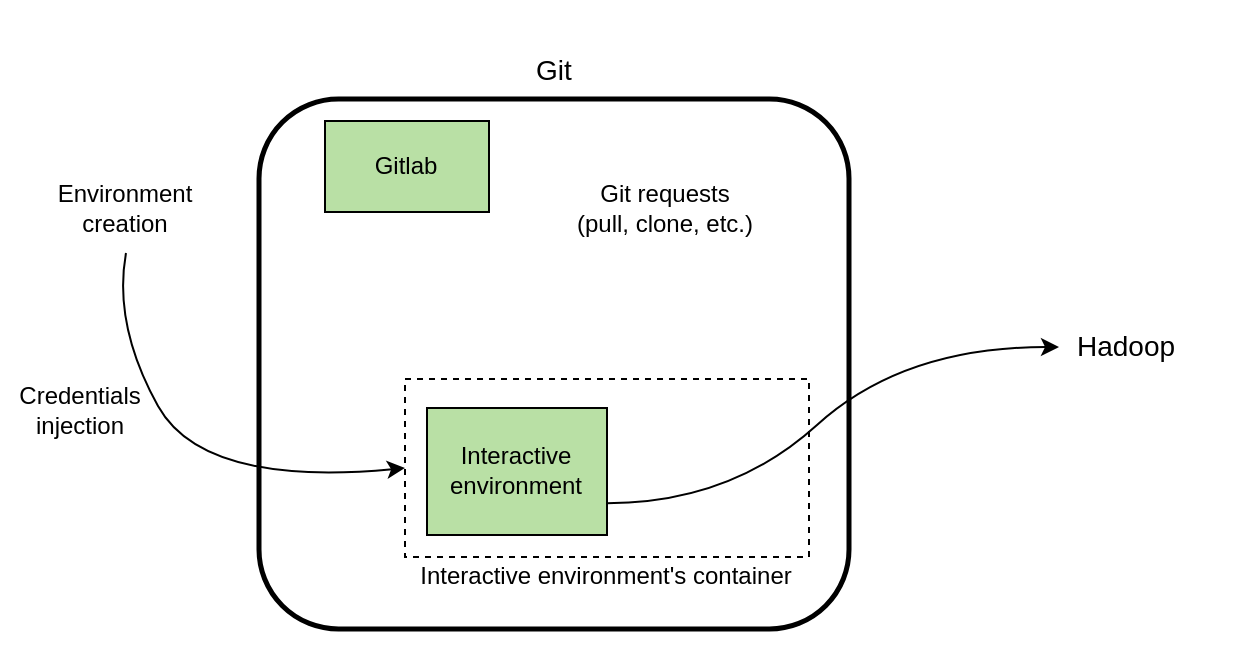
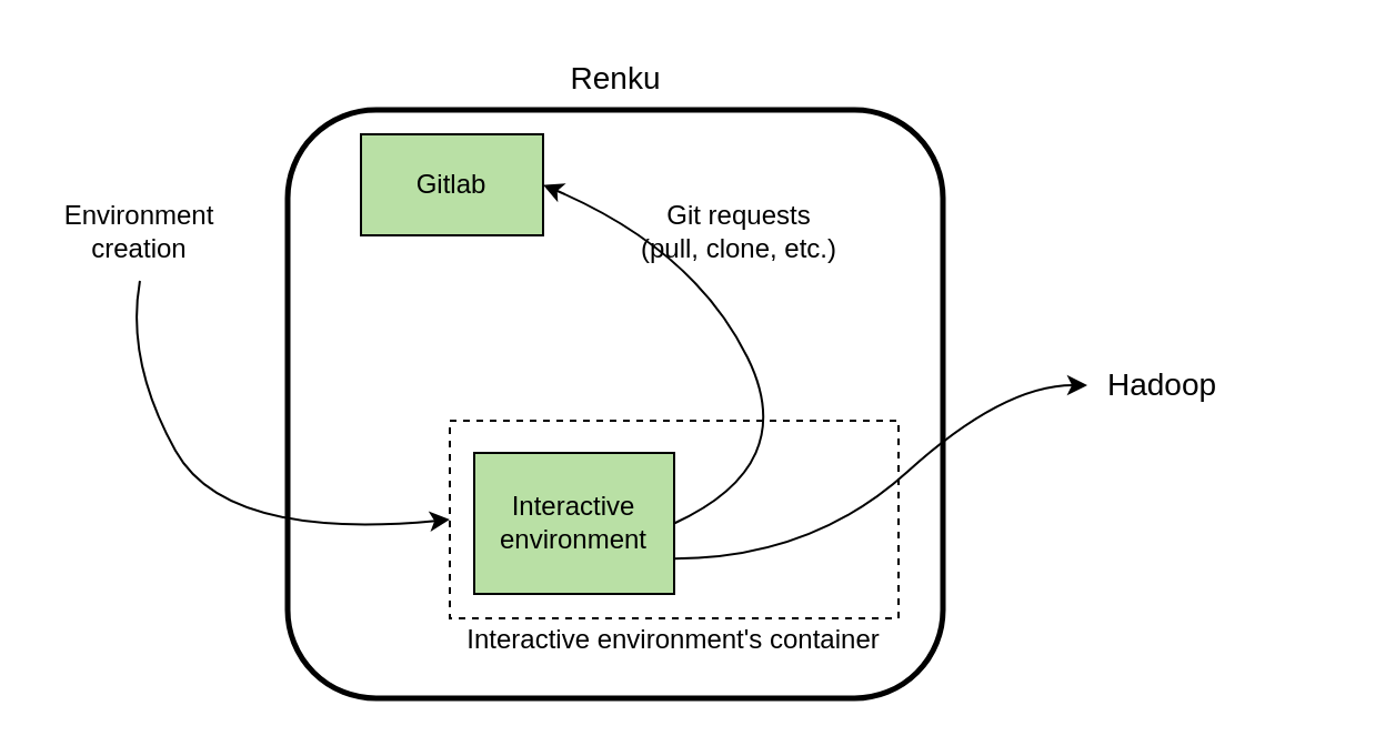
  <mxCell id="0" />
  <mxCell id="1" parent="0" />
  <mxCell id="2" value="" style="rounded=1;whiteSpace=wrap;html=1;strokeWidth=2.5" vertex="1" parent="1"><mxGeometry x="129" y="49" width="295" height="265" as="geometry" /></mxCell>
  <mxCell id="3" value="Environment creation" style="text;html=1;strokeColor=none;fillColor=none;align=center;verticalAlign=middle;whiteSpace=wrap;rounded=0;" vertex="1" parent="1"><mxGeometry x="24" y="82" width="77" height="44" as="geometry" /></mxCell>
  <mxCell id="4" value="" style="curved=1;endArrow=classic;html=1;exitX=0.5;exitY=1;exitDx=0;exitDy=0;entryX=0;entryY=0.5;entryDx=0;entryDy=0;" edge="1" parent="1" source="3" target="5"><mxGeometry width="50" height="50" relative="1" as="geometry"><mxPoint x="408" y="14" as="sourcePoint" /><mxPoint x="458" y="-36" as="targetPoint" /><Array as="points"><mxPoint x="56" y="162" /><mxPoint x="101" y="243" /></Array></mxGeometry></mxCell>
  <mxCell id="5" value="" style="rounded=0;whiteSpace=wrap;html=1;dashed=1" vertex="1" parent="1"><mxGeometry x="202" y="189" width="202" height="89" as="geometry" /></mxCell>
- <mxCell id="6" value="&lt;div&gt;Credentials&lt;/div&gt;&lt;div&gt;injection&lt;/div&gt;" style="text;html=1;strokeColor=none;fillColor=none;align=center;verticalAlign=middle;whiteSpace=wrap;rounded=0;" vertex="1" parent="1"><mxGeometry x="20" y="195" width="40" height="20" as="geometry" /></mxCell>
  <mxCell id="7" value="Interactive environment" style="rounded=0;whiteSpace=wrap;html=1;strokeColor=#000000;fillColor=#b9e0a5;" vertex="1" parent="1"><mxGeometry x="213" y="203.5" width="90" height="63.5" as="geometry" /></mxCell>
  <mxCell id="8" value="Interactive environment's container" style="text;html=1;strokeColor=none;fillColor=none;align=center;verticalAlign=middle;whiteSpace=wrap;rounded=0;" vertex="1" parent="1"><mxGeometry x="196.25" y="278" width="213.5" height="20" as="geometry" /></mxCell>
  <mxCell id="9" value="Gitlab" style="rounded=0;whiteSpace=wrap;html=1;strokeColor=#000000;fillColor=#B9E0A5;" vertex="1" parent="1"><mxGeometry x="162" y="60" width="82" height="45.5" as="geometry" /></mxCell>
- <mxCell id="10" value="&lt;font style=&quot;font-size: 14px&quot;&gt;Hadoop&lt;/font&gt;" style="text;html=1;strokeColor=none;fillColor=none;align=center;verticalAlign=middle;whiteSpace=wrap;rounded=0;" vertex="1" parent="1"><mxGeometry x="529" y="154" width="68" height="38" as="geometry" /></mxCell>
+ <mxCell id="10" value="&lt;font style=&quot;font-size: 14px&quot;&gt;Hadoop&lt;/font&gt;" style="text;html=1;strokeColor=none;fillColor=none;align=center;verticalAlign=middle;whiteSpace=wrap;rounded=0;" vertex="1" parent="1"><mxGeometry x="489" y="154" width="68" height="38" as="geometry" /></mxCell>
  <mxCell id="11" value="" style="curved=1;endArrow=classic;html=1;exitX=1;exitY=0.75;exitDx=0;exitDy=0;entryX=0;entryY=0.5;entryDx=0;entryDy=0;" edge="1" parent="1" source="7" target="10"><mxGeometry width="50" height="50" relative="1" as="geometry"><mxPoint x="408" y="14" as="sourcePoint" /><mxPoint x="458" y="-36" as="targetPoint" /><Array as="points"><mxPoint x="365" y="251" /><mxPoint x="451" y="173" /></Array></mxGeometry></mxCell>
+ <mxCell id="12" value="" style="curved=1;endArrow=classic;html=1;exitX=1;exitY=0.5;exitDx=0;exitDy=0;entryX=1;entryY=0.5;entryDx=0;entryDy=0;" edge="1" parent="1" source="7" target="9"><mxGeometry width="50" height="50" relative="1" as="geometry"><mxPoint x="408" y="14" as="sourcePoint" /><mxPoint x="458" y="-36" as="targetPoint" /><Array as="points"><mxPoint x="360" y="209" /><mxPoint x="312" y="112" /></Array></mxGeometry></mxCell>
  <mxCell id="13" value="&lt;div&gt;Git requests&lt;/div&gt;&lt;div&gt;(pull, clone, etc.)&lt;br&gt;&lt;/div&gt;" style="text;html=1;strokeColor=none;fillColor=none;align=center;verticalAlign=middle;whiteSpace=wrap;rounded=0;" vertex="1" parent="1"><mxGeometry x="274.75" y="94" width="115" height="20" as="geometry" /></mxCell>
- <mxCell id="14" value="&lt;font style=&quot;font-size: 14px&quot;&gt;Git&lt;/font&gt;" style="text;html=1;strokeColor=none;fillColor=none;align=center;verticalAlign=middle;whiteSpace=wrap;rounded=0;" vertex="1" parent="1"><mxGeometry x="242.5" y="20" width="68" height="29" as="geometry" /></mxCell>
+ <mxCell id="14" value="&lt;font style=&quot;font-size: 14px&quot;&gt;Renku&lt;/font&gt;" style="text;html=1;strokeColor=none;fillColor=none;align=center;verticalAlign=middle;whiteSpace=wrap;rounded=0;" vertex="1" parent="1"><mxGeometry x="242.5" y="20" width="68" height="29" as="geometry" /></mxCell>
